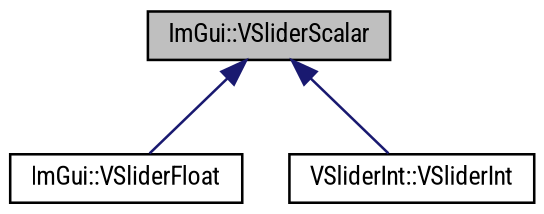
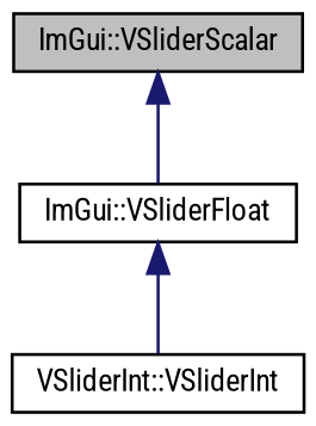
  digraph {
    fontname="Roboto Condensed"
    rankdir=TB
    node [color=black fillcolor=white fontname="Roboto Condensed" fontsize=10 shape=record style=filled]
    edge [color=midnightblue dir=back fontname="Roboto Condensed" fontsize=10 labelfontname=Helvetica labelfontsize=10 style=solid]
    n1 [fillcolor=grey75 fontcolor=black height=0.2 label="ImGui::VSliderScalar" width=0.4]
    n2 [height=0.2 label="ImGui::VSliderFloat" width=0.4]
    n3 [height=0.2 label="VSliderInt::VSliderInt" width=0.4]
    n1 -> n2
-   n1 -> n3
+   n2 -> n3
  }
